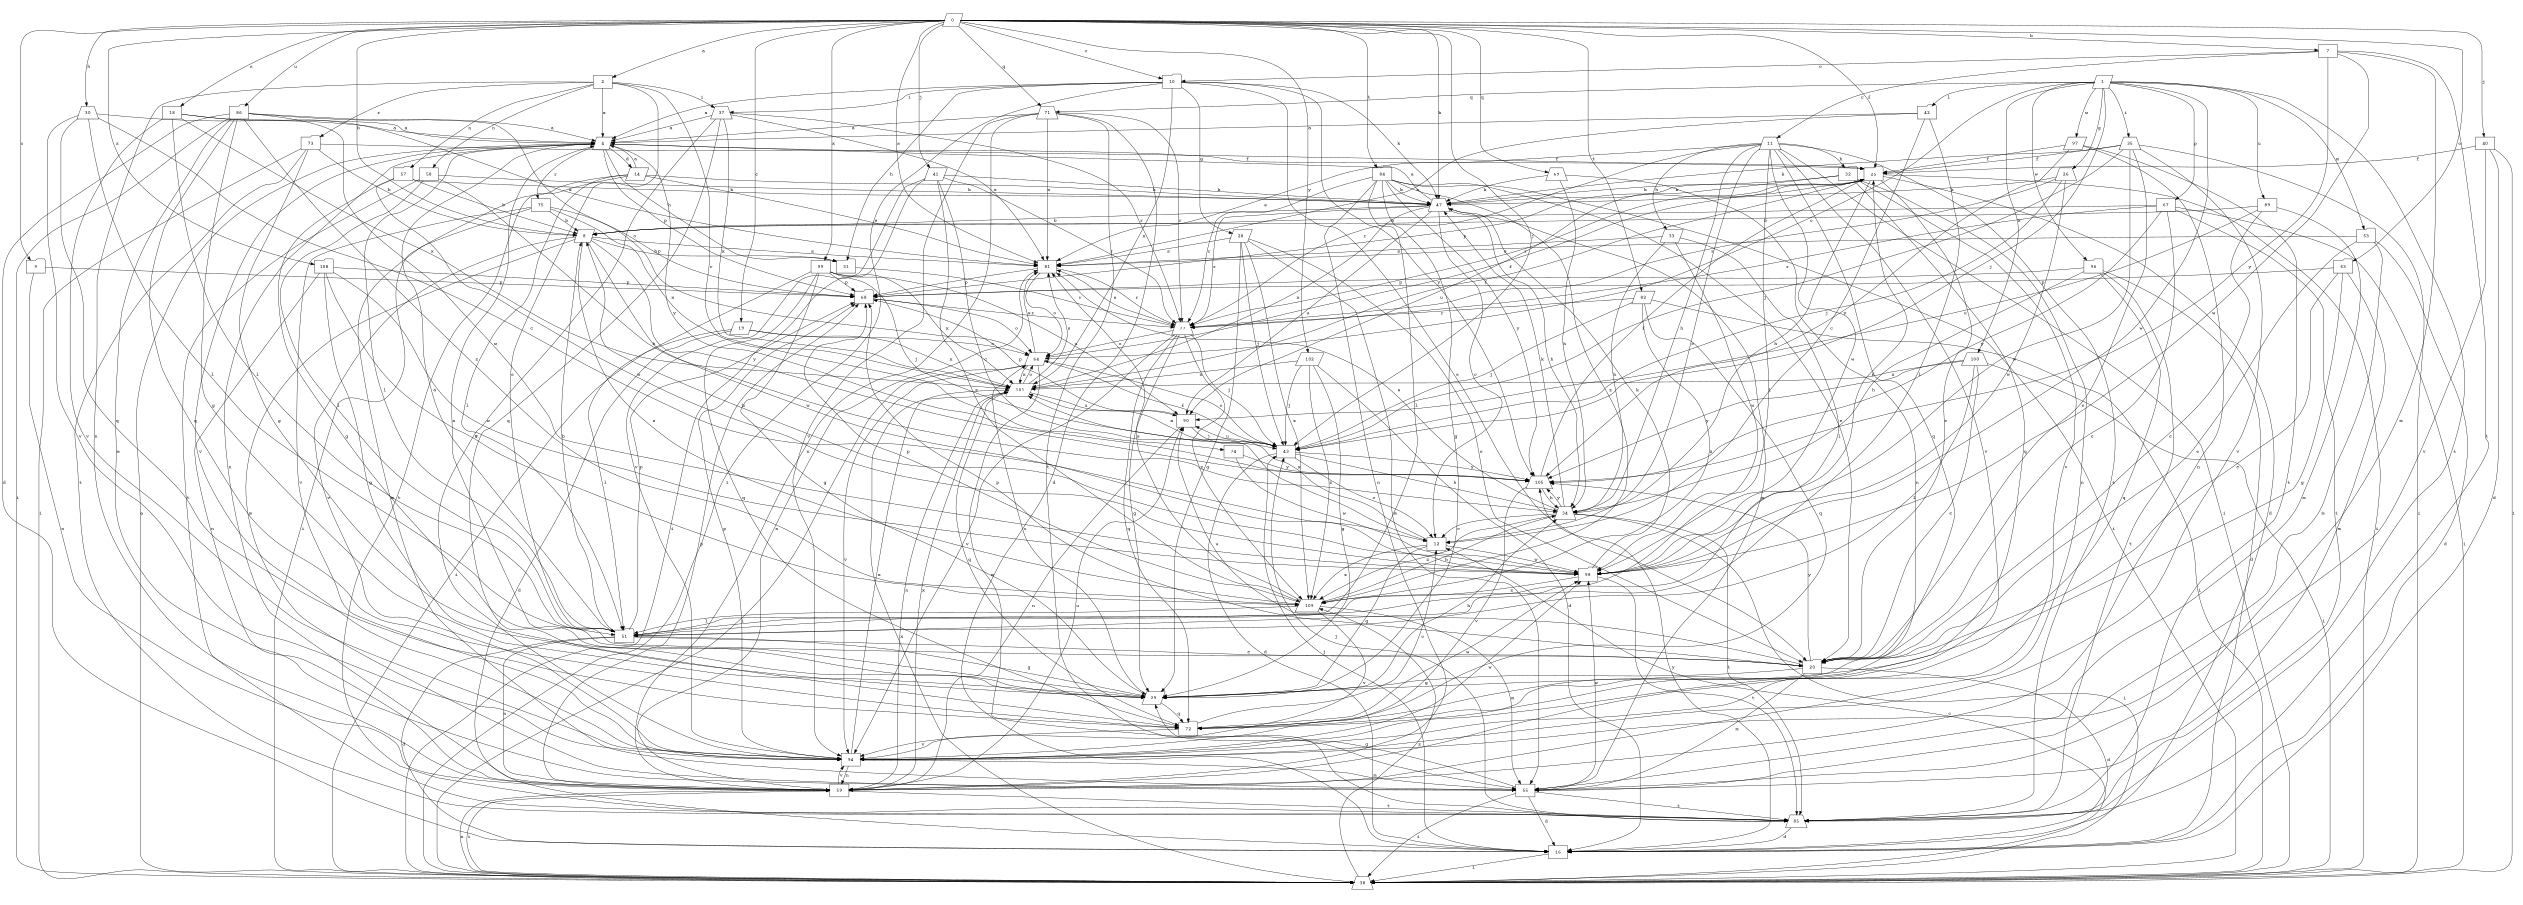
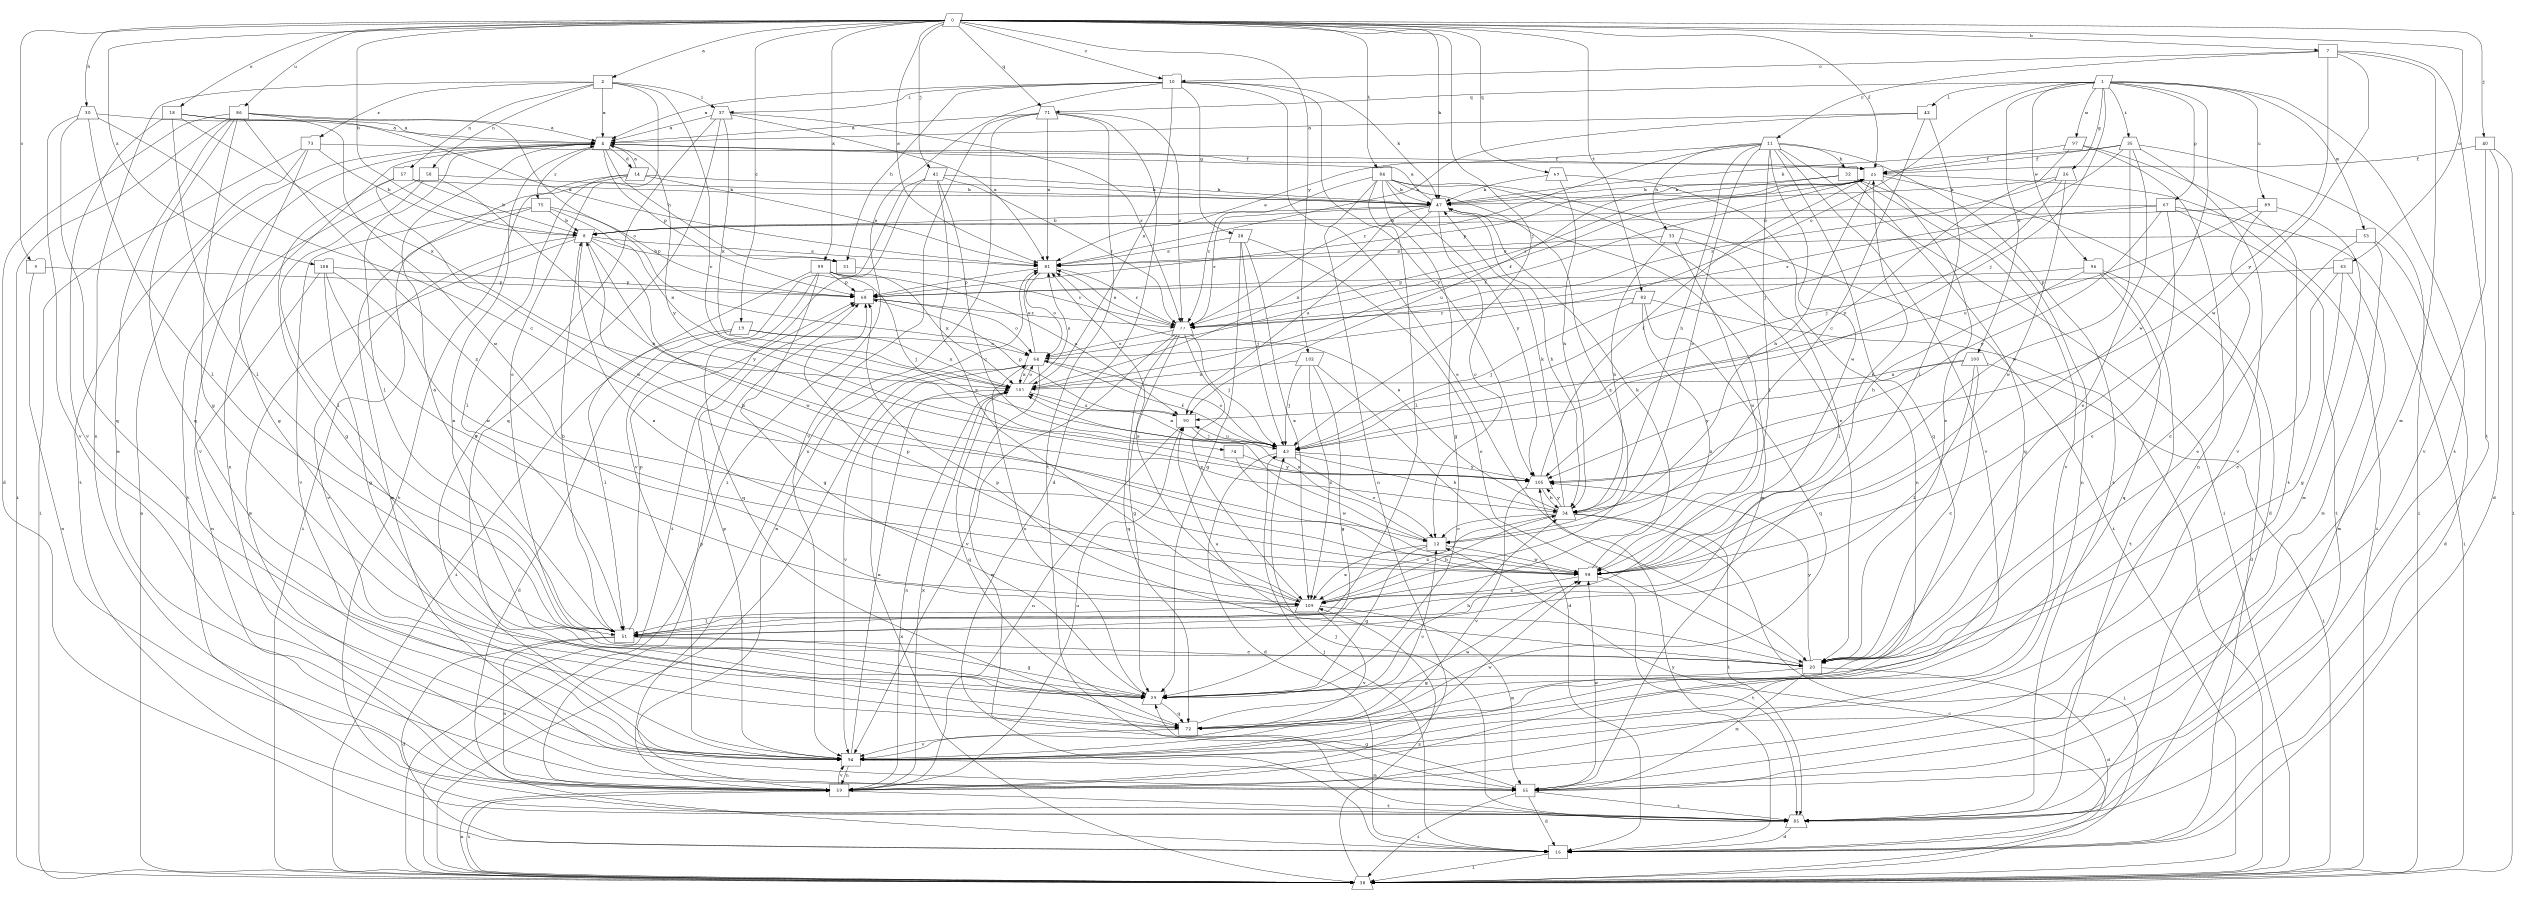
  strict digraph {
    fontname="Courier Prime"
    node [fontname="Courier Prime" shape=folder]
    edge [fontname="Courier Prime"]
    0 [shape=parallelogram]
    2 [shape=box]
    7 [shape=box]
    8 [shape=parallelogram]
    9
    10
    18 [shape=box]
    19 [shape=parallelogram]
    25
    30 [shape=trapezium]
    40 [shape=box]
    41 [shape=parallelogram]
    43 [shape=box]
    47 [shape=trapezium]
    63
    69 [shape=trapezium]
    71 [shape=trapezium]
    81 [shape=box]
    82 [shape=parallelogram]
    84
    86
    99 [shape=box]
    102 [shape=parallelogram]
    108
    4 [shape=parallelogram]
    20
    37 [shape=trapezium]
    57
    58 [shape=box]
    59 [shape=box]
    73
    74 [shape=box]
    85 [shape=trapezium]
    98
    105 [shape=trapezium]
    11 [shape=trapezium]
    55 [shape=box]
    31
    94 [shape=box]
    109 [shape=parallelogram]
    68
    28 [shape=parallelogram]
    38 [shape=trapezium]
    101 [shape=parallelogram]
    51
    64 [shape=parallelogram]
    16 [shape=box]
    34 [shape=trapezium]
    77 [shape=trapezium]
    12 [shape=box]
    72
    90 [shape=box]
    29 [shape=parallelogram]
    1 [shape=parallelogram]
    26 [shape=trapezium]
    35 [shape=trapezium]
    n57 [label=42]
    53
    67 [shape=box]
    89 [shape=box]
    96
    97 [shape=parallelogram]
    100 [shape=trapezium]
    14 [shape=parallelogram]
    75 [shape=box]
    32
    33 [shape=parallelogram]
    0 -> 2 [label=a]
    0 -> 7 [label=b]
    0 -> 8 [label=b]
    0 -> 9 [label=c]
    0 -> 10 [label=c]
    0 -> 18 [label=e]
    0 -> 19 [label=e]
    0 -> 25 [label=f]
    0 -> 30 [label=h]
    0 -> 40 [label=j]
    0 -> 41 [label=j]
    0 -> 43 [label=j]
    0 -> 47 [label=k]
    0 -> 63 [label=o]
    0 -> 69 [label=q]
    0 -> 71 [label=q]
    0 -> 81 [label=s]
    0 -> 82 [label=t]
    0 -> 84 [label=t]
    0 -> 86 [label=u]
    0 -> 99 [label=x]
    0 -> 102 [label=y]
    0 -> 108 [label=z]
    2 -> 4 [label=a]
    2 -> 20 [label=e]
    2 -> 37 [label=i]
    2 -> 57 [label=n]
    2 -> 58 [label=n]
    2 -> 59 [label=n]
    2 -> 73 [label=r]
    2 -> 74 [label=r]
    7 -> 10 [label=c]
    7 -> 85 [label=t]
    7 -> 98 [label=w]
    7 -> 105 [label=y]
    7 -> 11 [label=c]
    7 -> 55 [label=m]
    8 -> 81 [label=s]
    8 -> 98 [label=w]
    8 -> 105 [label=y]
    8 -> 55 [label=m]
    8 -> 31 [label=h]
    8 -> 94 [label=v]
    8 -> 109 [label=z]
    9 -> 59 [label=n]
    9 -> 68 [label=p]
    10 -> 47 [label=k]
    10 -> 4 [label=a]
    10 -> 20 [label=e]
    10 -> 37 [label=i]
    10 -> 105 [label=y]
    10 -> 31 [label=h]
    10 -> 28 [label=g]
    10 -> 38 [label=i]
    10 -> 101 [label=x]
    18 -> 81 [label=s]
    18 -> 4 [label=a]
    18 -> 94 [label=v]
    18 -> 101 [label=x]
    18 -> 51 [label=l]
    19 -> 101 [label=x]
    19 -> 51 [label=l]
    19 -> 64 [label=o]
    19 -> 16 [label=d]
    25 -> 47 [label=k]
    25 -> 20 [label=e]
    25 -> 68 [label=p]
    25 -> 38 [label=i]
    25 -> 16 [label=d]
    25 -> 34 [label=h]
    25 -> 77 [label=r]
    30 -> 4 [label=a]
    30 -> 94 [label=v]
    30 -> 51 [label=l]
    30 -> 12 [label=c]
    30 -> 72 [label=q]
    40 -> 25 [label=f]
    40 -> 94 [label=v]
    40 -> 38 [label=i]
    40 -> 16 [label=d]
    41 -> 47 [label=k]
    41 -> 94 [label=v]
    41 -> 109 [label=z]
    41 -> 38 [label=i]
    41 -> 77 [label=r]
    41 -> 12 [label=c]
    43 -> 105 [label=y]
    43 -> 101 [label=x]
    43 -> 64 [label=o]
    43 -> 16 [label=d]
    43 -> 34 [label=h]
    43 -> 12 [label=c]
    43 -> 90 [label=u]
    47 -> 8 [label=b]
    47 -> 4 [label=a]
    47 -> 55 [label=m]
    47 -> 101 [label=x]
    47 -> 34 [label=h]
    47 -> 77 [label=r]
    47 -> 12 [label=c]
    47 -> 90 [label=u]
    63 -> 20 [label=e]
    63 -> 55 [label=m]
    63 -> 68 [label=p]
    63 -> 29 [label=g]
    69 -> 47 [label=k]
    69 -> 59 [label=n]
    69 -> 34 [label=h]
    71 -> 81 [label=s]
    71 -> 4 [label=a]
    71 -> 59 [label=n]
    71 -> 85 [label=t]
    71 -> 94 [label=v]
    71 -> 16 [label=d]
    71 -> 77 [label=r]
    81 -> 68 [label=p]
    81 -> 64 [label=o]
    81 -> 77 [label=r]
    82 -> 43 [label=j]
    82 -> 109 [label=z]
    82 -> 38 [label=i]
    82 -> 77 [label=r]
    82 -> 72 [label=q]
    84 -> 47 [label=k]
    84 -> 20 [label=e]
    84 -> 59 [label=n]
    84 -> 105 [label=y]
    84 -> 109 [label=z]
    84 -> 38 [label=i]
    84 -> 51 [label=l]
    84 -> 77 [label=r]
    84 -> 29 [label=g]
    86 -> 4 [label=a]
    86 -> 98 [label=w]
    86 -> 55 [label=m]
    86 -> 109 [label=z]
    86 -> 38 [label=i]
    86 -> 64 [label=o]
    86 -> 16 [label=d]
    86 -> 72 [label=q]
    86 -> 29 [label=g]
    99 -> 43 [label=j]
    99 -> 68 [label=p]
    99 -> 38 [label=i]
    99 -> 101 [label=x]
    99 -> 72 [label=q]
    99 -> 90 [label=u]
    99 -> 29 [label=g]
    102 -> 43 [label=j]
    102 -> 109 [label=z]
    102 -> 101 [label=x]
    102 -> 16 [label=d]
    102 -> 29 [label=g]
    108 -> 59 [label=n]
    108 -> 98 [label=w]
    108 -> 109 [label=z]
    108 -> 68 [label=p]
    108 -> 29 [label=g]
    4 -> 25 [label=f]
    4 -> 59 [label=n]
    4 -> 105 [label=y]
    4 -> 31 [label=h]
    4 -> 94 [label=v]
    4 -> 68 [label=p]
    4 -> 51 [label=l]
    4 -> 14 [label=d]
    4 -> 75 [label=r]
    20 -> 105 [label=y]
    20 -> 55 [label=m]
    20 -> 68 [label=p]
    20 -> 16 [label=d]
    20 -> 90 [label=u]
    20 -> 29 [label=g]
    37 -> 81 [label=s]
    37 -> 4 [label=a]
    37 -> 94 [label=v]
    37 -> 101 [label=x]
    37 -> 77 [label=r]
    37 -> 72 [label=q]
    57 -> 8 [label=b]
    57 -> 47 [label=k]
    57 -> 98 [label=w]
    57 -> 29 [label=g]
    58 -> 47 [label=k]
    58 -> 85 [label=t]
    58 -> 51 [label=l]
    58 -> 34 [label=h]
    59 -> 81 [label=s]
    59 -> 85 [label=t]
    59 -> 94 [label=v]
    59 -> 68 [label=p]
    59 -> 38 [label=i]
    59 -> 101 [label=x]
    59 -> 90 [label=u]
    73 -> 8 [label=b]
    73 -> 25 [label=f]
    73 -> 85 [label=t]
    73 -> 38 [label=i]
    73 -> 29 [label=g]
    74 -> 98 [label=w]
    74 -> 105 [label=y]
    85 -> 43 [label=j]
    85 -> 16 [label=d]
    98 -> 8 [label=b]
    98 -> 25 [label=f]
    98 -> 47 [label=k]
    98 -> 85 [label=t]
    98 -> 109 [label=z]
    105 -> 25 [label=f]
    105 -> 94 [label=v]
    105 -> 34 [label=h]
    11 -> 81 [label=s]
    11 -> 85 [label=t]
    11 -> 98 [label=w]
    11 -> 94 [label=v]
    11 -> 38 [label=i]
    11 -> 51 [label=l]
    11 -> 34 [label=h]
    11 -> 77 [label=r]
    11 -> 12 [label=c]
    11 -> 72 [label=q]
    11 -> 32 [label=h]
    11 -> 33 [label=h]
    55 -> 85 [label=t]
    55 -> 98 [label=w]
    55 -> 38 [label=i]
    55 -> 16 [label=d]
    55 -> 29 [label=g]
    31 -> 77 [label=r]
    94 -> 59 [label=n]
    94 -> 98 [label=w]
    94 -> 55 [label=m]
    94 -> 68 [label=p]
    94 -> 101 [label=x]
    109 -> 81 [label=s]
    109 -> 55 [label=m]
    109 -> 94 [label=v]
    109 -> 68 [label=p]
    109 -> 51 [label=l]
    109 -> 34 [label=h]
    68 -> 64 [label=o]
    68 -> 77 [label=r]
    28 -> 43 [label=j]
    28 -> 81 [label=s]
    28 -> 20 [label=e]
-   28 -> 55 [label=m]
    28 -> 109 [label=z]
    28 -> 29 [label=g]
    38 -> 4 [label=a]
    38 -> 59 [label=n]
    38 -> 109 [label=z]
    38 -> 101 [label=x]
    38 -> 12 [label=c]
    101 -> 25 [label=f]
    101 -> 81 [label=s]
    101 -> 59 [label=n]
    101 -> 64 [label=o]
    101 -> 72 [label=q]
    101 -> 90 [label=u]
    51 -> 8 [label=b]
    51 -> 4 [label=a]
    51 -> 20 [label=e]
    51 -> 59 [label=n]
    51 -> 68 [label=p]
    51 -> 16 [label=d]
    51 -> 29 [label=g]
    64 -> 25 [label=f]
    64 -> 43 [label=f]
    64 -> 81 [label=s]
    64 -> 55 [label=m]
    64 -> 94 [label=v]
    64 -> 38 [label=i]
    64 -> 101 [label=x]
    16 -> 43 [label=j]
    16 -> 105 [label=y]
    16 -> 38 [label=i]
    34 -> 47 [label=k]
    34 -> 81 [label=s]
    34 -> 85 [label=t]
    34 -> 105 [label=y]
    34 -> 109 [label=z]
    34 -> 38 [label=i]
    34 -> 12 [label=c]
    77 -> 43 [label=j]
    77 -> 81 [label=s]
    77 -> 94 [label=v]
    77 -> 109 [label=z]
    77 -> 64 [label=o]
    77 -> 72 [label=q]
    77 -> 29 [label=g]
    12 -> 98 [label=w]
    12 -> 109 [label=z]
    12 -> 101 [label=x]
    12 -> 29 [label=g]
    72 -> 98 [label=w]
    72 -> 94 [label=v]
    72 -> 12 [label=c]
    90 -> 43 [label=j]
    90 -> 59 [label=n]
    90 -> 68 [label=p]
    29 -> 4 [label=a]
    29 -> 64 [label=o]
    29 -> 34 [label=h]
    29 -> 72 [label=q]
    1 -> 43 [label=j]
    1 -> 71 [label=q]
    1 -> 85 [label=t]
    1 -> 98 [label=w]
    1 -> 64 [label=o]
    1 -> 26 [label=g]
    1 -> 35 [label=i]
    1 -> n57 [label=l]
    1 -> 53 [label=m]
    1 -> 67 [label=p]
    1 -> 89 [label=u]
    1 -> 96 [label=w]
    1 -> 97 [label=w]
    1 -> 100 [label=x]
    26 -> 43 [label=j]
    26 -> 47 [label=k]
    26 -> 98 [label=w]
    26 -> 77 [label=r]
    35 -> 25 [label=f]
    35 -> 43 [label=j]
    35 -> 47 [label=k]
    35 -> 20 [label=e]
    35 -> 98 [label=w]
    35 -> 94 [label=v]
    35 -> 38 [label=i]
    n57 -> 81 [label=s]
    n57 -> 4 [label=a]
    n57 -> 51 [label=l]
    n57 -> 12 [label=c]
    53 -> 81 [label=s]
    53 -> 20 [label=e]
    53 -> 55 [label=m]
    53 -> 16 [label=d]
    67 -> 8 [label=b]
    67 -> 20 [label=e]
    67 -> 85 [label=t]
    67 -> 105 [label=y]
    67 -> 38 [label=i]
    67 -> 77 [label=r]
    89 -> 8 [label=b]
    89 -> 20 [label=e]
    89 -> 55 [label=m]
    89 -> 90 [label=u]
    96 -> 85 [label=t]
    96 -> 68 [label=p]
    96 -> 16 [label=d]
    96 -> 34 [label=h]
    96 -> 72 [label=q]
    97 -> 25 [label=f]
    97 -> 59 [label=n]
    97 -> 85 [label=t]
    97 -> 105 [label=y]
    100 -> 20 [label=e]
    100 -> 105 [label=y]
    100 -> 38 [label=i]
    100 -> 101 [label=x]
    100 -> 51 [label=l]
    14 -> 47 [label=k]
    14 -> 81 [label=s]
    14 -> 4 [label=a]
    14 -> 85 [label=t]
    14 -> 38 [label=i]
    14 -> 51 [label=l]
    75 -> 8 [label=b]
    75 -> 55 [label=m]
    75 -> 94 [label=v]
    75 -> 68 [label=p]
    75 -> 101 [label=x]
    32 -> 47 [label=k]
    32 -> 59 [label=n]
    32 -> 94 [label=v]
    32 -> 72 [label=q]
    32 -> 90 [label=u]
    33 -> 81 [label=s]
    33 -> 98 [label=w]
    33 -> 51 [label=l]
    33 -> 34 [label=h]
  }
